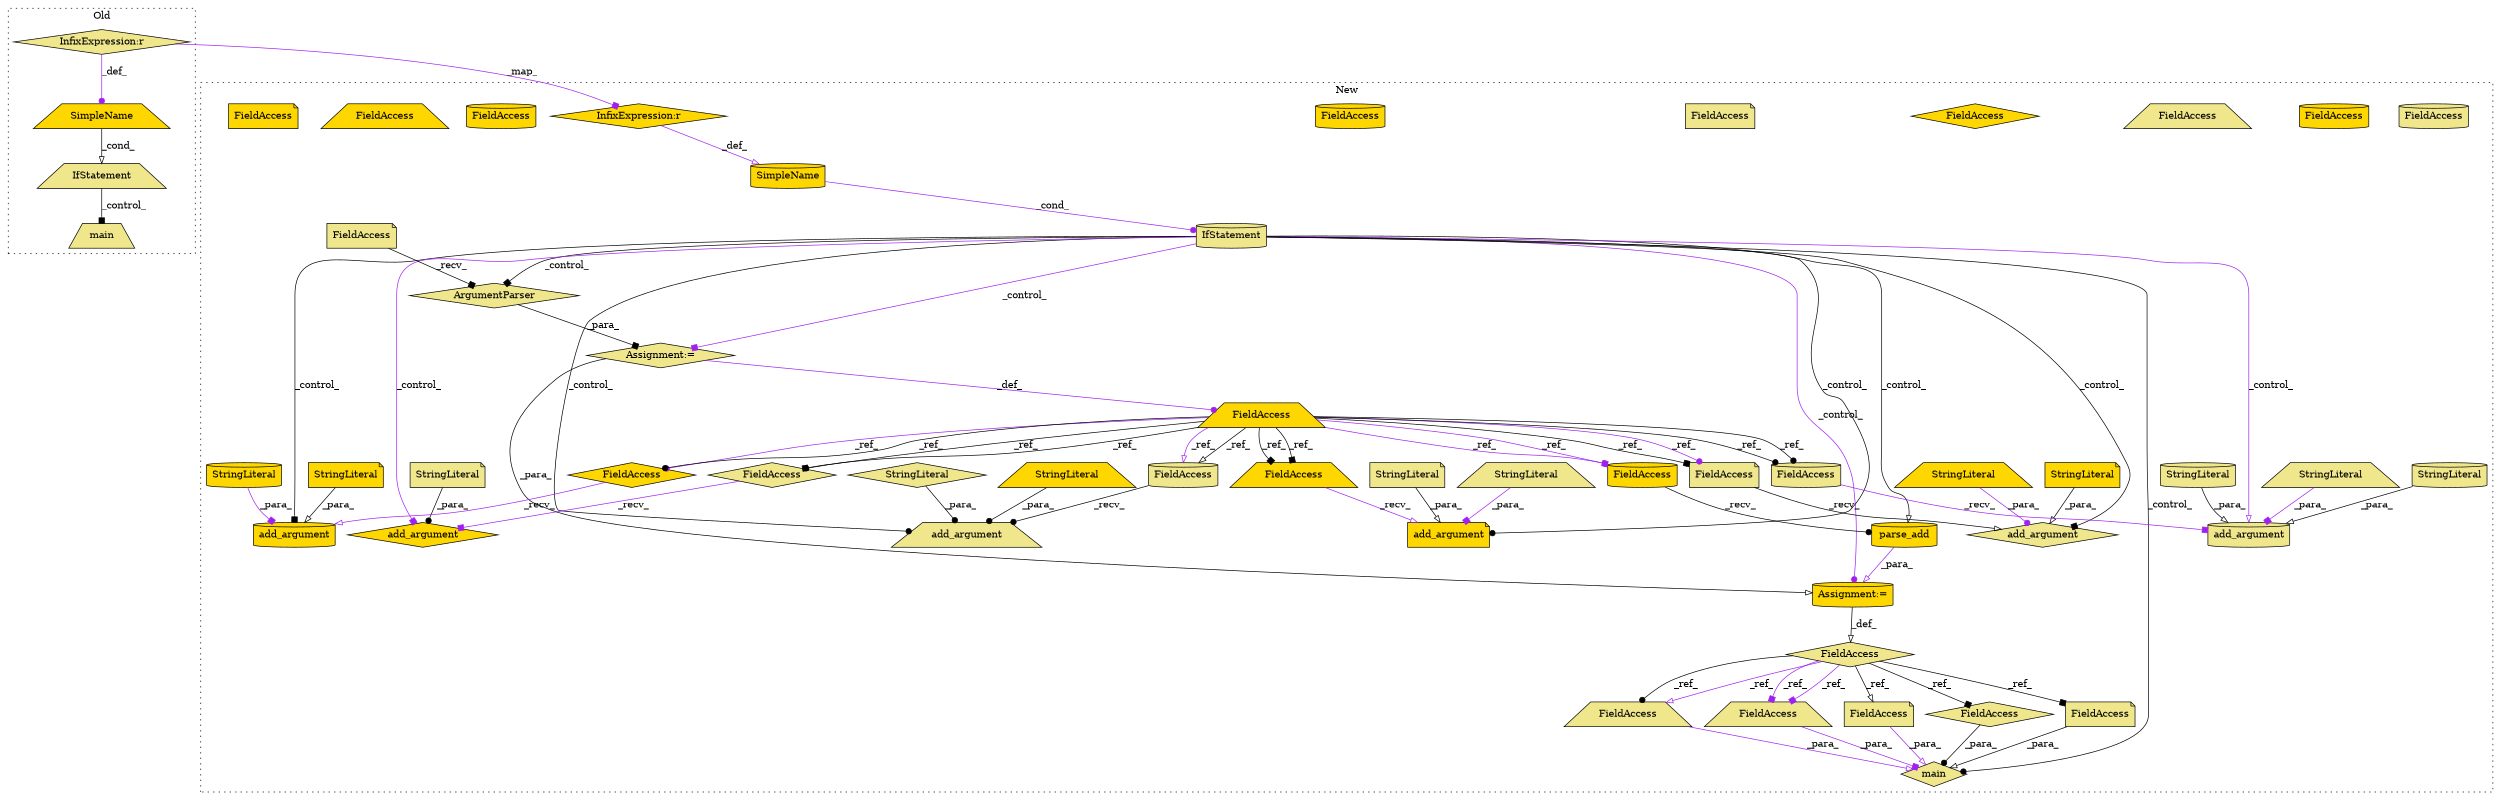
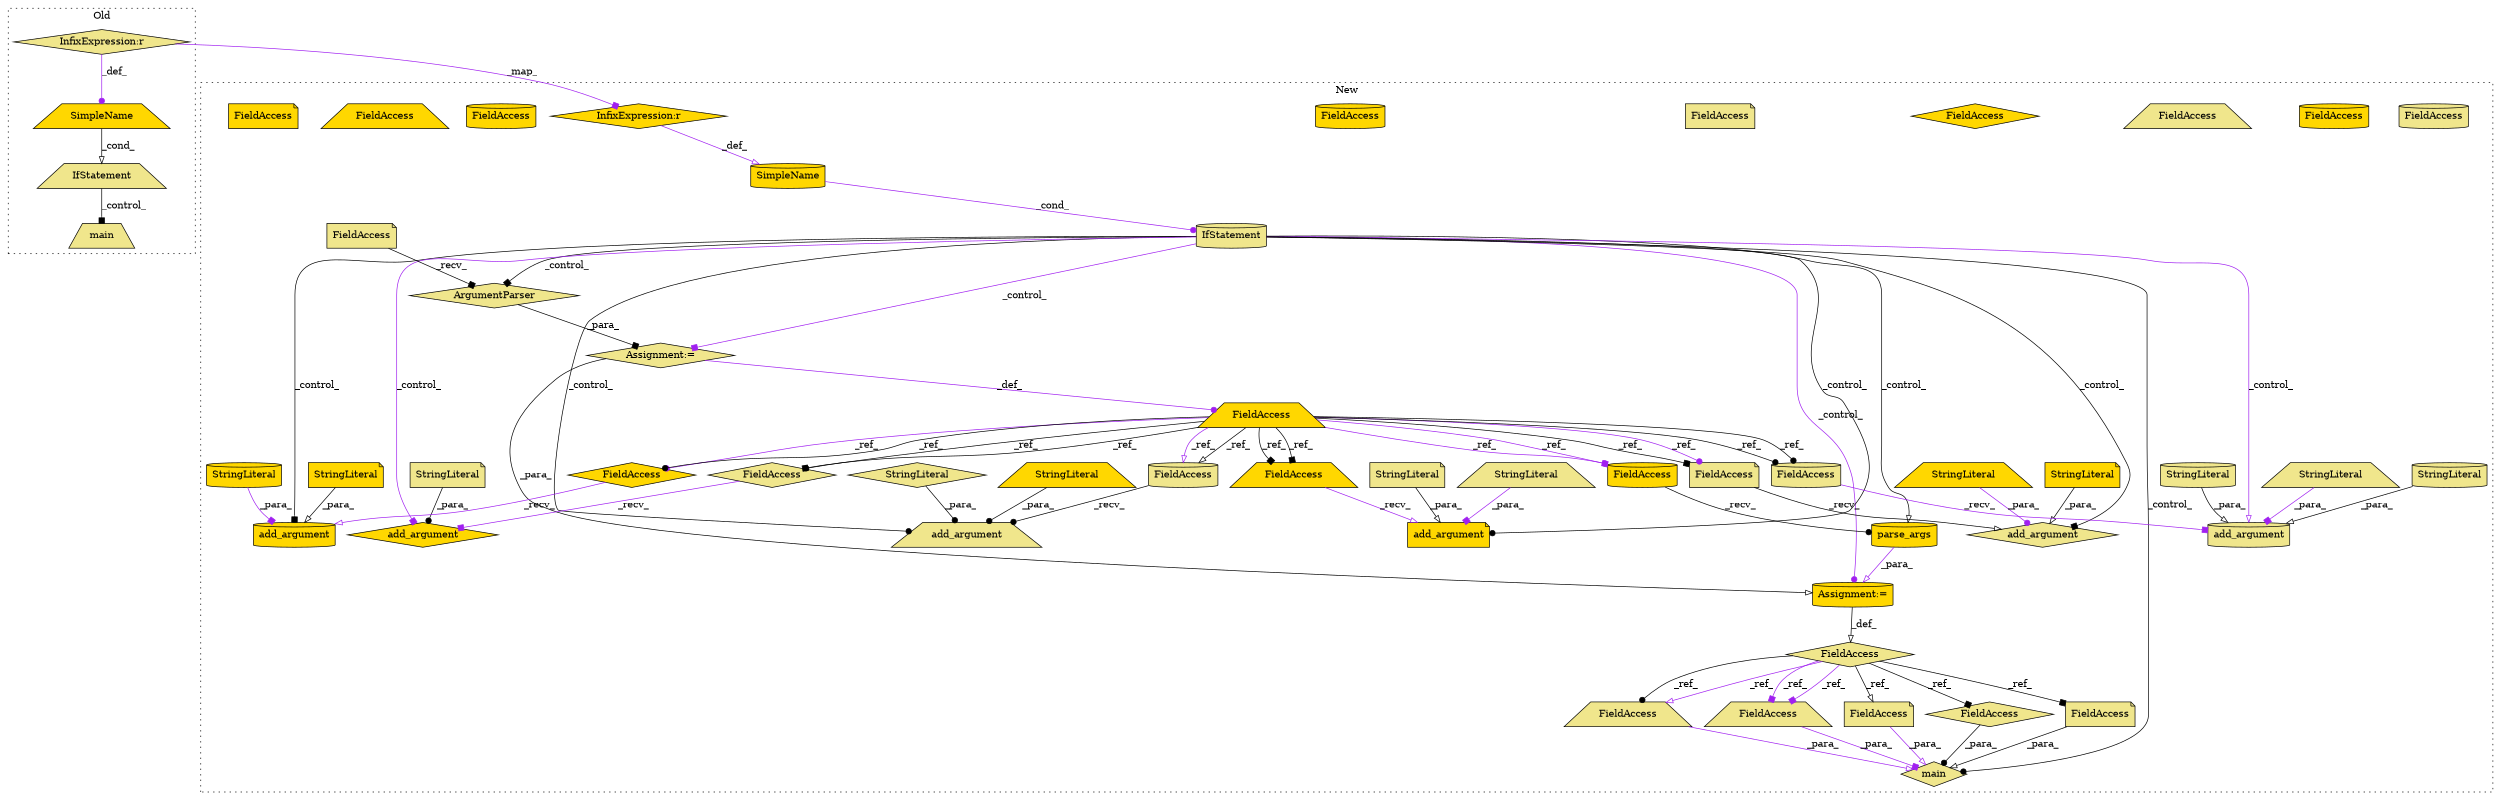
  digraph {
    node [a=22 l=6 shape=cylinder style=filled fillcolor=khaki]
    edge [color=black arrowhead=box]
    n1 [a=25 l="4,2" label=IfStatement s="4821,4847" shape=trapezium]
    n2 [a=27 l=4 label="InfixExpression:r" s=4833 shape=diamond]
    n3 [a=32 label=main s=4857 shape=trapezium]
    n4 [a=42 label=SimpleName shape=trapezium fillcolor=gold l=""]
-   n5 [a=32 l=12 label=parse_add s=5393 fillcolor=gold]
+   n5 [a=32 l=12 label=parse_args s=5393 fillcolor=gold]
    n6 [a=7 l=1 label="Assignment:=" s=5385 fillcolor=gold]
    n7 [a=7 l=1 label="Assignment:=" s=4880 shape=diamond]
    n8 [a=32 l=16 label=ArgumentParser s=4890 shape=diamond]
    n9 [a=32 l="13,1" label=add_argument s="5151,5216"]
    n10 [a=45 l=16 label=StringLiteral s=5164 shape=trapezium]
    n11 [a=45 l=5 label=StringLiteral s=5181]
    n12 [a=32 l="13,1" label=add_argument s="5068,5135" shape=note fillcolor=gold]
    n13 [a=45 l=23 label=StringLiteral s=5191]
    n14 [a=45 l=11 label=StringLiteral s=5081 shape=trapezium]
    n15 [a=32 l="13,1" label=add_argument s="4991,5052" shape=diamond]
    n16 [a=45 l=13 label=StringLiteral s=5004 shape=trapezium fillcolor=gold]
    n17 [a=45 l=5 label=StringLiteral s=5018 shape=note fillcolor=gold]
    n18 [a=32 l="13,1" label=add_argument s="4921,4975" fillcolor=gold]
    n19 [a=45 l=5 label=StringLiteral s=5093 shape=note]
    n20 [a=45 l=20 label=StringLiteral s=4952 shape=note fillcolor=gold]
    n21 [a=32 l="13,1" label=add_argument s="5308,5372" shape=trapezium]
    n22 [a=45 l=18 label=StringLiteral s=5352 shape=diamond]
    n23 [a=45 l=5 label=StringLiteral s=5342 shape=trapezium fillcolor=gold]
    n24 [label=FieldAccess s=5386]
    n25 [label=FieldAccess s=5301 fillcolor=gold]
    n26 [label=FieldAccess s=4874 shape=trapezium fillcolor=gold]
    n27 [label=FieldAccess s=4914 shape=trapezium]
    n28 [label=FieldAccess s=5061 shape=diamond fillcolor=gold]
    n29 [label=FieldAccess s=5144 shape=note]
    n30 [label=FieldAccess s=4984 fillcolor=gold]
    n31 [a=27 l=4 label="InfixExpression:r" s=4850 shape=diamond fillcolor=gold]
    n32 [a=25 l="4,2" label=IfStatement s="4838,4864"]
    n33 [a=42 label=SimpleName fillcolor=gold l=""]
    n34 [label=FieldAccess s=5225 fillcolor=gold]
    n35 [a=32 l="13,1" label=add_argument s="5232,5292" shape=diamond fillcolor=gold]
    n36 [a=45 l=8 label=StringLiteral s=4934 fillcolor=gold]
    n37 [a=45 l=24 label=StringLiteral s=5266 shape=note]
    n38 [l=4 label=FieldAccess s=5381 shape=diamond]
    n39 [l=4 label=FieldAccess s=5516 shape=trapezium fillcolor=gold]
    n40 [l=4 label=FieldAccess s=5485 shape=note fillcolor=gold]
    n41 [a=32 l="12,1" label=main s="5435,5549" shape=diamond]
    n42 [l=8 label=FieldAccess s=4881 shape=note]
    n43 [label=FieldAccess s=4914 shape=diamond fillcolor=gold]
    n44 [label=FieldAccess s=5061 shape=trapezium fillcolor=gold]
    n45 [label=FieldAccess s=5301]
    n46 [label=FieldAccess s=4984 shape=note]
    n47 [label=FieldAccess s=5386 fillcolor=gold]
    n48 [label=FieldAccess s=5144]
    n49 [label=FieldAccess s=5225 shape=diamond]
    n50 [l=4 label=FieldAccess s=5516 shape=trapezium]
    n51 [l=4 label=FieldAccess s=5485 shape=trapezium]
    n52 [l=4 label=FieldAccess s=5470 shape=note]
    n53 [l=4 label=FieldAccess s=5498 shape=diamond]
    n54 [l=4 label=FieldAccess s=5528 shape=note]
    subgraph cluster_1 {
      label=Old
      style=dotted
      n1
      n2
      n3
      n4
    }
    subgraph cluster_2 {
      label=New
      style=dotted
      n5
      n6
      n7
      n8
      n9
      n10
      n11
      n12
      n13
      n14
      n15
      n16
      n17
      n18
      n19
      n20
      n21
      n22
      n23
      n24
      n25
      n26
      n27
      n28
      n29
      n30
      n31
      n32
      n33
      n34
      n35
      n36
      n37
      n38
      n39
      n40
      n41
      n42
      n43
      n44
      n45
      n46
      n47
      n48
      n49
      n50
      n51
      n52
      n53
      n54
    }
    n1 -> n3 [label=_control_]
    n2 -> n4 [label=_def_ color=purple arrowhead=dot]
    n2 -> n31 [label=_map_ color=purple]
    n4 -> n1 [label=_cond_ arrowhead=onormal]
    n5 -> n6 [label=_para_ color=purple arrowhead=onormal]
    n6 -> n38 [label=_def_ arrowhead=onormal]
    n7 -> n6 [label=_para_ arrowhead=onormal]
    n7 -> n26 [label=_def_ color=purple arrowhead=dot]
    n8 -> n7 [label=_para_]
    n10 -> n9 [label=_para_ color=purple]
    n11 -> n9 [label=_para_ arrowhead=onormal]
    n13 -> n9 [label=_para_ arrowhead=onormal]
    n14 -> n12 [label=_para_ color=purple]
    n16 -> n15 [label=_para_ color=purple arrowhead=dot]
    n17 -> n15 [label=_para_ arrowhead=onormal]
    n19 -> n12 [label=_para_ arrowhead=onormal]
    n20 -> n18 [label=_para_ arrowhead=onormal]
    n22 -> n21 [label=_para_ arrowhead=dot]
    n23 -> n21 [label=_para_ arrowhead=dot]
    n26 -> n43 [label=_ref_ color=purple arrowhead=dot]
    n26 -> n43 [label=_ref_ arrowhead=dot]
    n26 -> n44 [label=_ref_]
    n26 -> n44 [label=_ref_]
    n26 -> n45 [label=_ref_ arrowhead=onormal]
    n26 -> n45 [label=_ref_ color=purple arrowhead=onormal]
    n26 -> n46 [label=_ref_]
    n26 -> n46 [label=_ref_ color=purple arrowhead=dot]
    n26 -> n47 [label=_ref_ color=purple arrowhead=dot]
    n26 -> n47 [label=_ref_ color=purple]
    n26 -> n48 [label=_ref_ arrowhead=dot]
    n26 -> n48 [label=_ref_ arrowhead=dot]
    n26 -> n49 [label=_ref_ arrowhead=dot]
    n26 -> n49 [label=_ref_]
    n31 -> n33 [label=_def_ color=purple arrowhead=onormal]
    n32 -> n5 [label=_control_ arrowhead=onormal]
    n32 -> n6 [label=_control_ color=purple arrowhead=dot]
    n32 -> n7 [label=_control_ color=purple]
    n32 -> n8 [label=_control_]
    n32 -> n9 [label=_control_ color=purple arrowhead=onormal]
    n32 -> n12 [label=_control_ arrowhead=dot]
    n32 -> n15 [label=_control_]
    n32 -> n18 [label=_control_]
    n32 -> n21 [label=_control_ arrowhead=dot]
    n32 -> n35 [label=_control_ color=purple]
    n32 -> n41 [label=_control_ arrowhead=dot]
    n33 -> n32 [label=_cond_ color=purple arrowhead=dot]
    n36 -> n18 [label=_para_ color=purple]
    n37 -> n35 [label=_para_ arrowhead=dot]
    n38 -> n50 [label=_ref_ color=purple]
    n38 -> n50 [label=_ref_ color=purple]
    n38 -> n51 [label=_ref_ arrowhead=dot]
    n38 -> n51 [label=_ref_ color=purple arrowhead=onormal]
    n38 -> n52 [label=_ref_ arrowhead=onormal]
    n38 -> n53 [label=_ref_]
    n38 -> n54 [label=_ref_]
    n42 -> n8 [label=_recv_]
    n43 -> n18 [label=_recv_ color=purple arrowhead=onormal]
    n44 -> n12 [label=_recv_ color=purple arrowhead=onormal]
    n45 -> n21 [label=_recv_ arrowhead=dot]
    n46 -> n15 [label=_recv_ arrowhead=onormal]
    n47 -> n5 [label=_recv_ arrowhead=dot]
    n48 -> n9 [label=_recv_ color=purple]
    n49 -> n35 [label=_recv_ color=purple]
    n50 -> n41 [label=_para_ color=purple]
    n51 -> n41 [label=_para_ color=purple arrowhead=onormal]
    n52 -> n41 [label=_para_ color=purple arrowhead=onormal]
    n53 -> n41 [label=_para_ arrowhead=dot]
    n54 -> n41 [label=_para_ arrowhead=onormal]
  }
